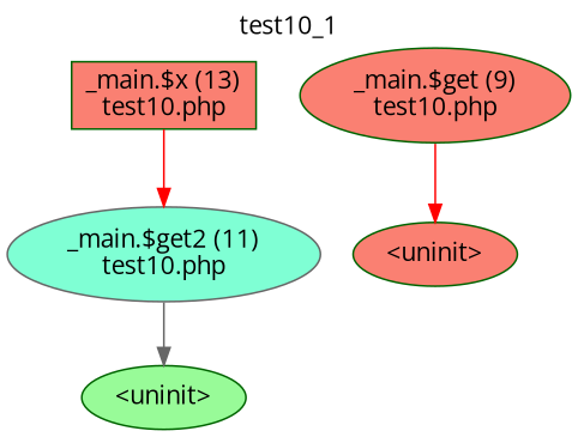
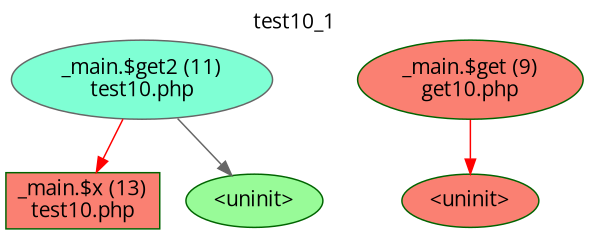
  digraph {
    fontname="Open Sans"
    label=test10_1
    labelloc=t
    node [color=darkgreen fillcolor=salmon fontname="Open Sans" shape=ellipse style=filled]
    edge [color=red fontname="Open Sans"]
    n1 [label="_main.$x (13)\ntest10.php" shape=box]
    n2 [color=gray40 fillcolor=aquamarine label="_main.$get2 (11)\ntest10.php"]
-   n3 [label="_main.$get (9)\ntest10.php"]
+   n3 [label="_main.$get (9)\nget10.php"]
    n4 [label="<uninit>"]
    n5 [fillcolor=palegreen label="<uninit>"]
-   n1 -> n2
+   n2 -> n1
    n2 -> n5 [color=gray40]
    n3 -> n4
  }
